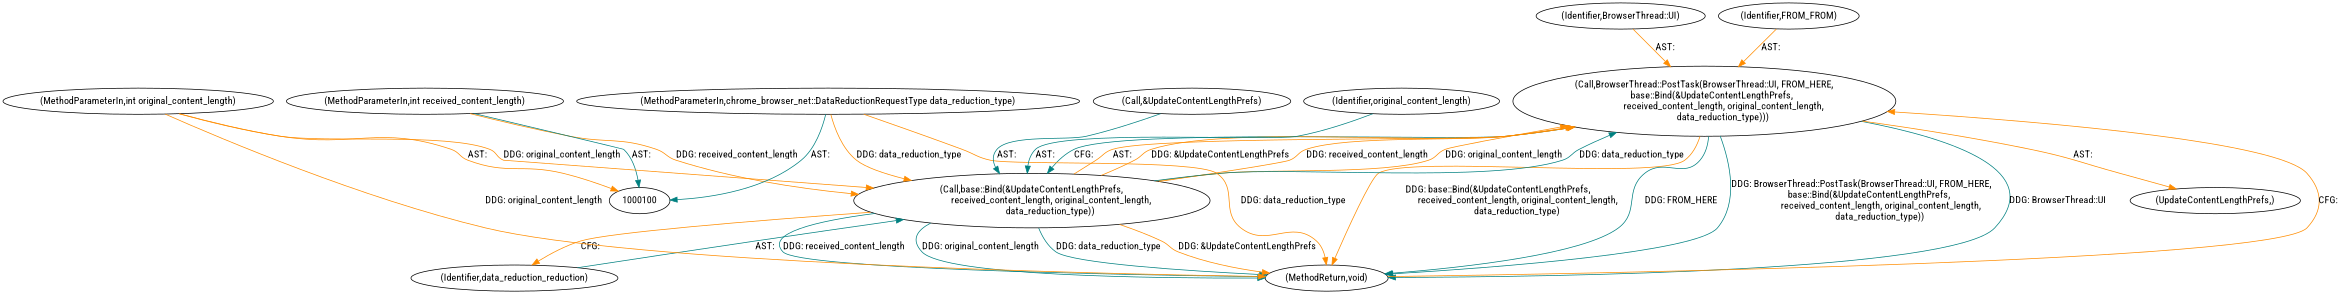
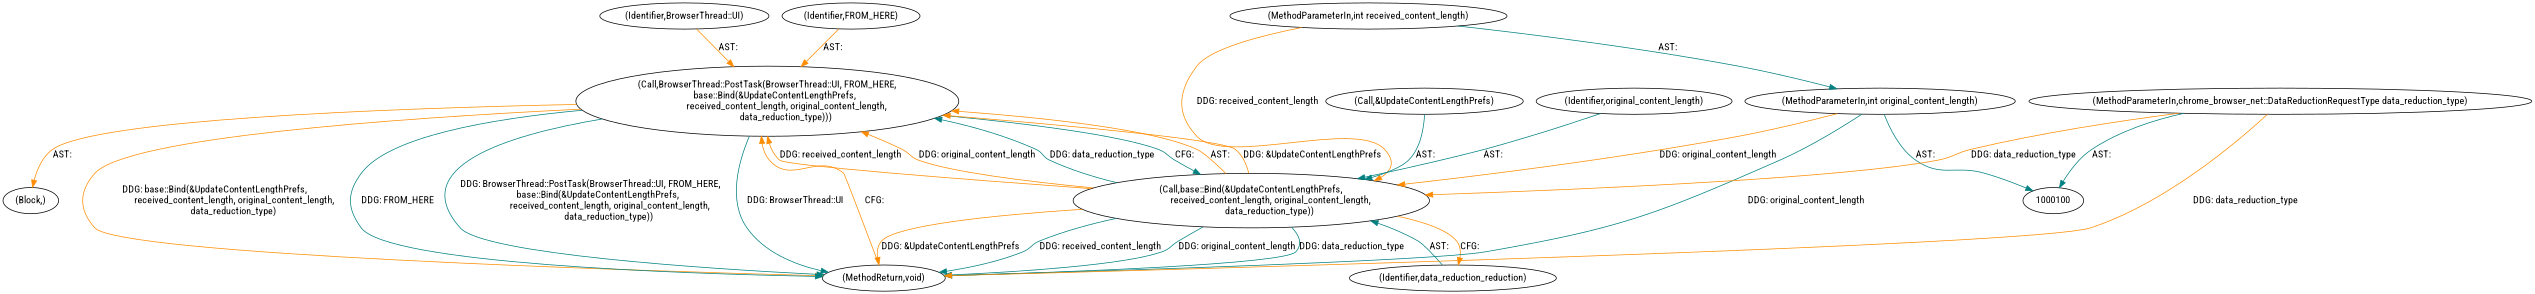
  digraph {
    fontname="Roboto Condensed"
    node [fontname="Roboto Condensed"]
    edge [color=darkorange fontname="Roboto Condensed"]
    n1 [label="(Call,BrowserThread::PostTask(BrowserThread::UI, FROM_HERE,\n       base::Bind(&UpdateContentLengthPrefs,\n                  received_content_length, original_content_length,\n                 data_reduction_type)))"]
    n2 [label="(Call,base::Bind(&UpdateContentLengthPrefs,\n                  received_content_length, original_content_length,\n                 data_reduction_type))"]
    n3 [label="(MethodReturn,void)"]
-   n4 [label="(UpdateContentLengthPrefs,)"]
+   n4 [label="(Block,)"]
    n5 [label="(Identifier,data_reduction_reduction)"]
    n6 [label="(MethodParameterIn,int received_content_length)"]
    1000100
    n8 [label="(MethodParameterIn,int original_content_length)"]
    n9 [label="(MethodParameterIn,chrome_browser_net::DataReductionRequestType data_reduction_type)"]
    n10 [label="(Identifier,BrowserThread::UI)"]
    n11 [label="(Call,&UpdateContentLengthPrefs)"]
    n12 [label="(Identifier,original_content_length)"]
-   n13 [label="(Identifier,FROM_FROM)"]
+   n13 [label="(Identifier,FROM_HERE)"]
    n1 -> n2 [color=teal label="CFG: "]
    n1 -> n3 [label="DDG: base::Bind(&UpdateContentLengthPrefs,\n                  received_content_length, original_content_length,\n                 data_reduction_type)"]
    n1 -> n3 [color=teal label="DDG: FROM_HERE"]
    n1 -> n3 [color=teal label="DDG: BrowserThread::PostTask(BrowserThread::UI, FROM_HERE,\n       base::Bind(&UpdateContentLengthPrefs,\n                  received_content_length, original_content_length,\n                 data_reduction_type))"]
    n1 -> n3 [color=teal label="DDG: BrowserThread::UI"]
    n1 -> n4 [label="AST: "]
    n2 -> n1 [label="AST: "]
    n2 -> n1 [label="DDG: &UpdateContentLengthPrefs"]
    n2 -> n1 [label="DDG: received_content_length"]
    n2 -> n1 [label="DDG: original_content_length"]
    n2 -> n1 [color=teal label="DDG: data_reduction_type"]
    n2 -> n3 [color=teal label="DDG: received_content_length"]
    n2 -> n3 [color=teal label="DDG: original_content_length"]
    n2 -> n3 [color=teal label="DDG: data_reduction_type"]
    n2 -> n3 [label="DDG: &UpdateContentLengthPrefs"]
    n2 -> n5 [label="CFG: "]
    n3 -> n1 [label="CFG: "]
    n5 -> n2 [color=teal label="AST: "]
    n6 -> n2 [label="DDG: received_content_length"]
-   n6 -> 1000100 [color=teal label="AST: "]
+   n6 -> n8 [color=teal label="AST: "]
    n8 -> n2 [label="DDG: original_content_length"]
-   n8 -> n3 [label="DDG: original_content_length"]
-   n8 -> 1000100 [label="AST: "]
+   n8 -> n3 [color=teal label="DDG: original_content_length"]
+   n8 -> 1000100 [color=teal label="AST: "]
    n9 -> n2 [label="DDG: data_reduction_type"]
    n9 -> n3 [label="DDG: data_reduction_type"]
    n9 -> 1000100 [color=teal label="AST: "]
    n10 -> n1 [label="AST: "]
    n11 -> n2 [color=teal label="AST: "]
    n12 -> n2 [color=teal label="AST: "]
    n13 -> n1 [label="AST: "]
  }
